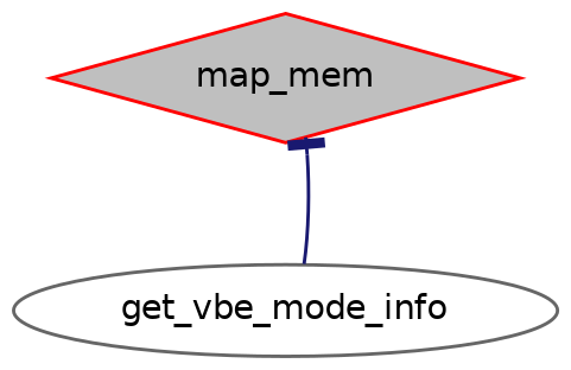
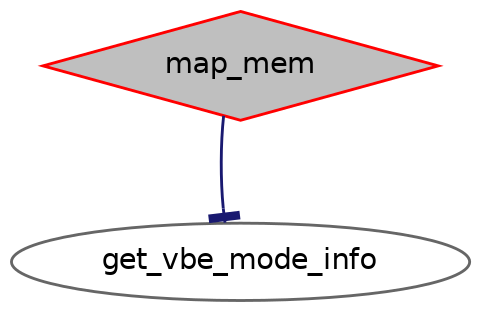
  digraph {
    rankdir=TB
    fontname="DejaVu Sans"
    node [fontname="DejaVu Sans" fontsize=10 style=filled]
    n1 [color=red fillcolor=grey75 fontcolor=black height=0.2 label=map_mem shape=diamond width=0.4]
    n2 [color=gray40 fillcolor=white height=0.2 label=get_vbe_mode_info shape=ellipse width=0.4]
-   n2 -> n1 [color=midnightblue fontname="DejaVu Sans" fontsize=10 labelfontname=Helvetica labelfontsize=10 style=solid arrowhead=tee]
+   n1 -> n2 [color=midnightblue fontname="DejaVu Sans" fontsize=10 labelfontname=Helvetica labelfontsize=10 style=solid arrowhead=tee]
  }
